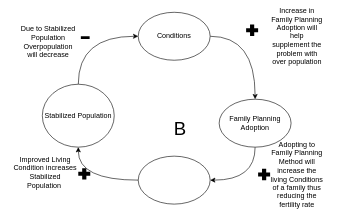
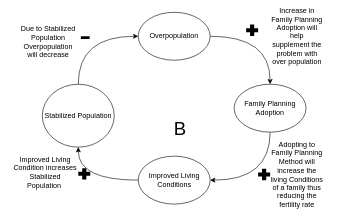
  <mxCell id="0" />
  <mxCell id="1" parent="0" />
  <mxCell id="2" style="edgeStyle=orthogonalEdgeStyle;rounded=0;orthogonalLoop=1;jettySize=auto;html=1;exitX=1;exitY=0.5;exitDx=0;exitDy=0;curved=1;" edge="1" parent="1" source="3" target="9"><mxGeometry relative="1" as="geometry" /></mxCell>
  <mxCell id="3" value="" style="ellipse;whiteSpace=wrap;html=1;" vertex="1" parent="1"><mxGeometry x="230" y="20" width="120" height="80" as="geometry" /></mxCell>
  <mxCell id="4" style="edgeStyle=orthogonalEdgeStyle;rounded=0;orthogonalLoop=1;jettySize=auto;html=1;exitX=0.5;exitY=0;exitDx=0;exitDy=0;entryX=0;entryY=0.5;entryDx=0;entryDy=0;curved=1;" edge="1" parent="1" source="5" target="3"><mxGeometry relative="1" as="geometry" /></mxCell>
  <mxCell id="5" value="Stabilized Population" style="ellipse;whiteSpace=wrap;html=1;" vertex="1" parent="1"><mxGeometry x="70" y="140" width="120" height="105" as="geometry" /></mxCell>
  <mxCell id="6" style="edgeStyle=orthogonalEdgeStyle;rounded=0;orthogonalLoop=1;jettySize=auto;html=1;exitX=0;exitY=0.5;exitDx=0;exitDy=0;entryX=0.5;entryY=1;entryDx=0;entryDy=0;curved=1;" edge="1" parent="1" source="7" target="5"><mxGeometry relative="1" as="geometry" /></mxCell>
  <mxCell id="7" value="" style="ellipse;whiteSpace=wrap;html=1;" vertex="1" parent="1"><mxGeometry x="230" y="260" width="120" height="80" as="geometry" /></mxCell>
  <mxCell id="8" style="edgeStyle=orthogonalEdgeStyle;rounded=0;orthogonalLoop=1;jettySize=auto;html=1;exitX=0.5;exitY=1;exitDx=0;exitDy=0;entryX=1;entryY=0.5;entryDx=0;entryDy=0;curved=1;" edge="1" parent="1" source="9" target="7"><mxGeometry relative="1" as="geometry" /></mxCell>
- <mxCell id="9" value="Family Planning Adoption" style="ellipse;whiteSpace=wrap;html=1;" vertex="1" parent="1"><mxGeometry x="365" y="165" width="120" height="80" as="geometry" /></mxCell>
- <mxCell id="10" value="Conditions" style="text;html=1;strokeColor=none;fillColor=none;align=center;verticalAlign=middle;whiteSpace=wrap;rounded=0;" vertex="1" parent="1"><mxGeometry x="240" y="45" width="100" height="30" as="geometry" /></mxCell>
+ <mxCell id="9" value="Family Planning Adoption" style="ellipse;whiteSpace=wrap;html=1;" vertex="1" parent="1"><mxGeometry x="390" y="140" width="120" height="80" as="geometry" /></mxCell>
+ <mxCell id="10" value="Overpopulation" style="text;html=1;strokeColor=none;fillColor=none;align=center;verticalAlign=middle;whiteSpace=wrap;rounded=0;" vertex="1" parent="1"><mxGeometry x="240" y="45" width="100" height="30" as="geometry" /></mxCell>
  <mxCell id="11" value="B" style="text;html=1;strokeColor=none;fillColor=none;align=center;verticalAlign=middle;whiteSpace=wrap;rounded=0;fontSize=31;" vertex="1" parent="1"><mxGeometry x="270" y="200" width="60" height="30" as="geometry" /></mxCell>
  <mxCell id="12" value="" style="shape=mxgraph.signs.healthcare.first_aid;html=1;pointerEvents=1;fillColor=#000000;strokeColor=none;verticalLabelPosition=bottom;verticalAlign=top;align=center;" vertex="1" parent="1"><mxGeometry x="130" y="280" width="20" height="19" as="geometry" /></mxCell>
+ <mxCell id="13" value="Improved Living Conditions" style="text;html=1;strokeColor=none;fillColor=none;align=center;verticalAlign=middle;whiteSpace=wrap;rounded=0;" vertex="1" parent="1"><mxGeometry x="242.5" y="285" width="95" height="30" as="geometry" /></mxCell>
  <mxCell id="14" value="Increase in Family Planning Adoption will help supplement the problem with over population" style="text;html=1;strokeColor=none;fillColor=none;align=center;verticalAlign=middle;whiteSpace=wrap;rounded=0;" vertex="1" parent="1"><mxGeometry x="450" y="45" width="90" height="30" as="geometry" /></mxCell>
  <mxCell id="15" value="Improved Living Condition increases Stabilized Population&amp;nbsp;" style="text;html=1;strokeColor=none;fillColor=none;align=center;verticalAlign=middle;whiteSpace=wrap;rounded=0;" vertex="1" parent="1"><mxGeometry x="20" y="259.5" width="110" height="55.5" as="geometry" /></mxCell>
  <mxCell id="16" value="Due to Stabilized Population Overpopulation will decrease" style="text;html=1;strokeColor=none;fillColor=none;align=center;verticalAlign=middle;whiteSpace=wrap;rounded=0;" vertex="1" parent="1"><mxGeometry x="30" y="54" width="100" height="30" as="geometry" /></mxCell>
  <mxCell id="17" value="" style="shape=mxgraph.signs.healthcare.first_aid;html=1;pointerEvents=1;fillColor=#000000;strokeColor=none;verticalLabelPosition=bottom;verticalAlign=top;align=center;" vertex="1" parent="1"><mxGeometry x="430" y="281" width="20" height="19" as="geometry" /></mxCell>
  <mxCell id="18" value="" style="shape=mxgraph.signs.healthcare.first_aid;html=1;pointerEvents=1;fillColor=#000000;strokeColor=none;verticalLabelPosition=bottom;verticalAlign=top;align=center;" vertex="1" parent="1"><mxGeometry x="410" y="40.5" width="20" height="19" as="geometry" /></mxCell>
  <mxCell id="19" value="Adopting to Family Planning Method will increase the living Conditions of a family thus reducing the fertility rate" style="text;html=1;strokeColor=none;fillColor=none;align=center;verticalAlign=middle;whiteSpace=wrap;rounded=0;" vertex="1" parent="1"><mxGeometry x="450" y="275.5" width="90" height="30" as="geometry" /></mxCell>
  <mxCell id="20" value="&lt;font style=&quot;font-size: 60px;&quot;&gt;-&lt;/font&gt;" style="text;html=1;strokeColor=none;fillColor=none;align=center;verticalAlign=middle;whiteSpace=wrap;rounded=0;" vertex="1" parent="1"><mxGeometry x="112" y="41.5" width="60" height="30" as="geometry" /></mxCell>
